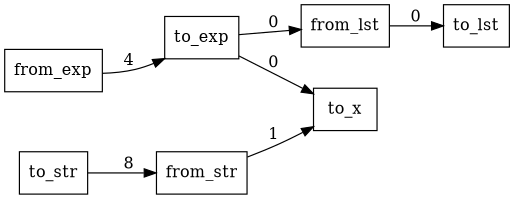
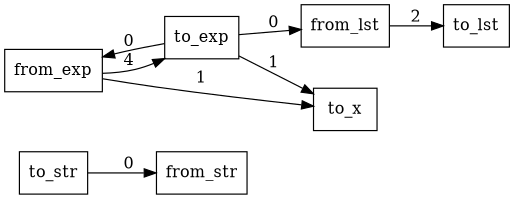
  digraph {
    rankdir=LR
    node [fillcolor=white shape=box style=filled]
    n1 [label=<from_exp>]
    n2 [label=<to_x>]
    n3 [label=<to_exp>]
    n4 [label=<from_lst>]
    n5 [label=<from_str>]
    n6 [label=<to_str>]
    n7 [label=<to_lst>]
-   n5 -> n2 [label=1]
+   n1 -> n2 [label=1]
    n1 -> n3 [label=4]
-   n3 -> n2 [label=0]
+   n3 -> n1 [label=0]
+   n3 -> n2 [label=1]
    n3 -> n4 [label=0]
-   n4 -> n7 [label=0]
-   n6 -> n5 [label=8]
+   n4 -> n7 [label=2]
+   n6 -> n5 [label=0]
  }
